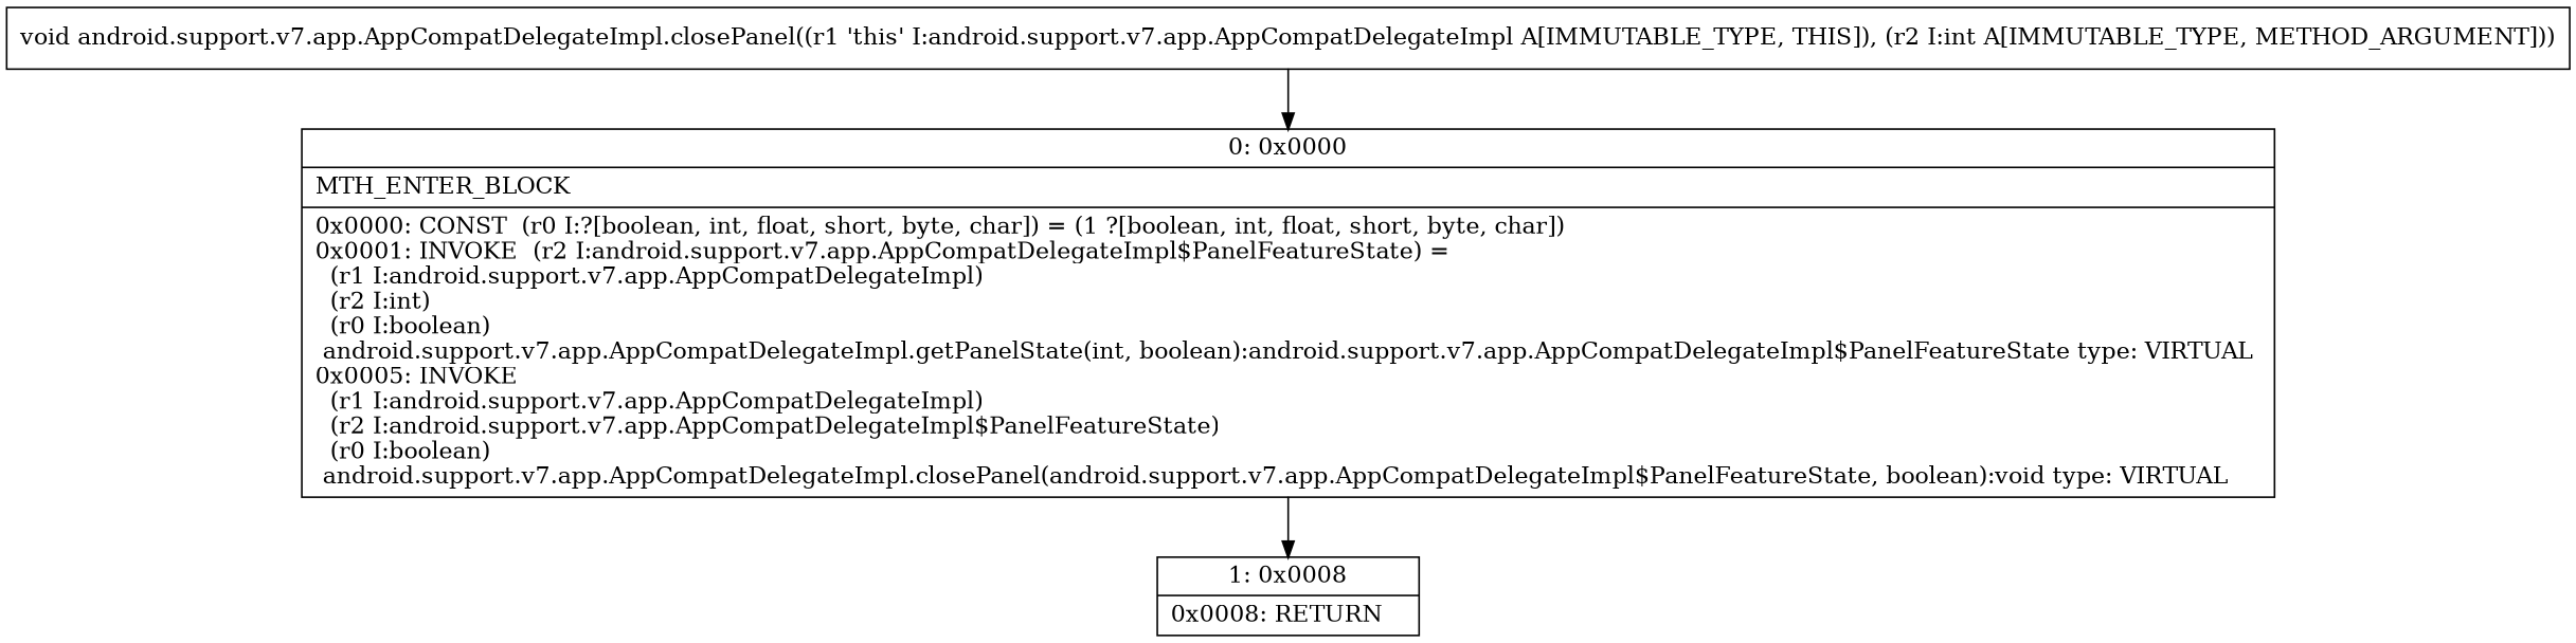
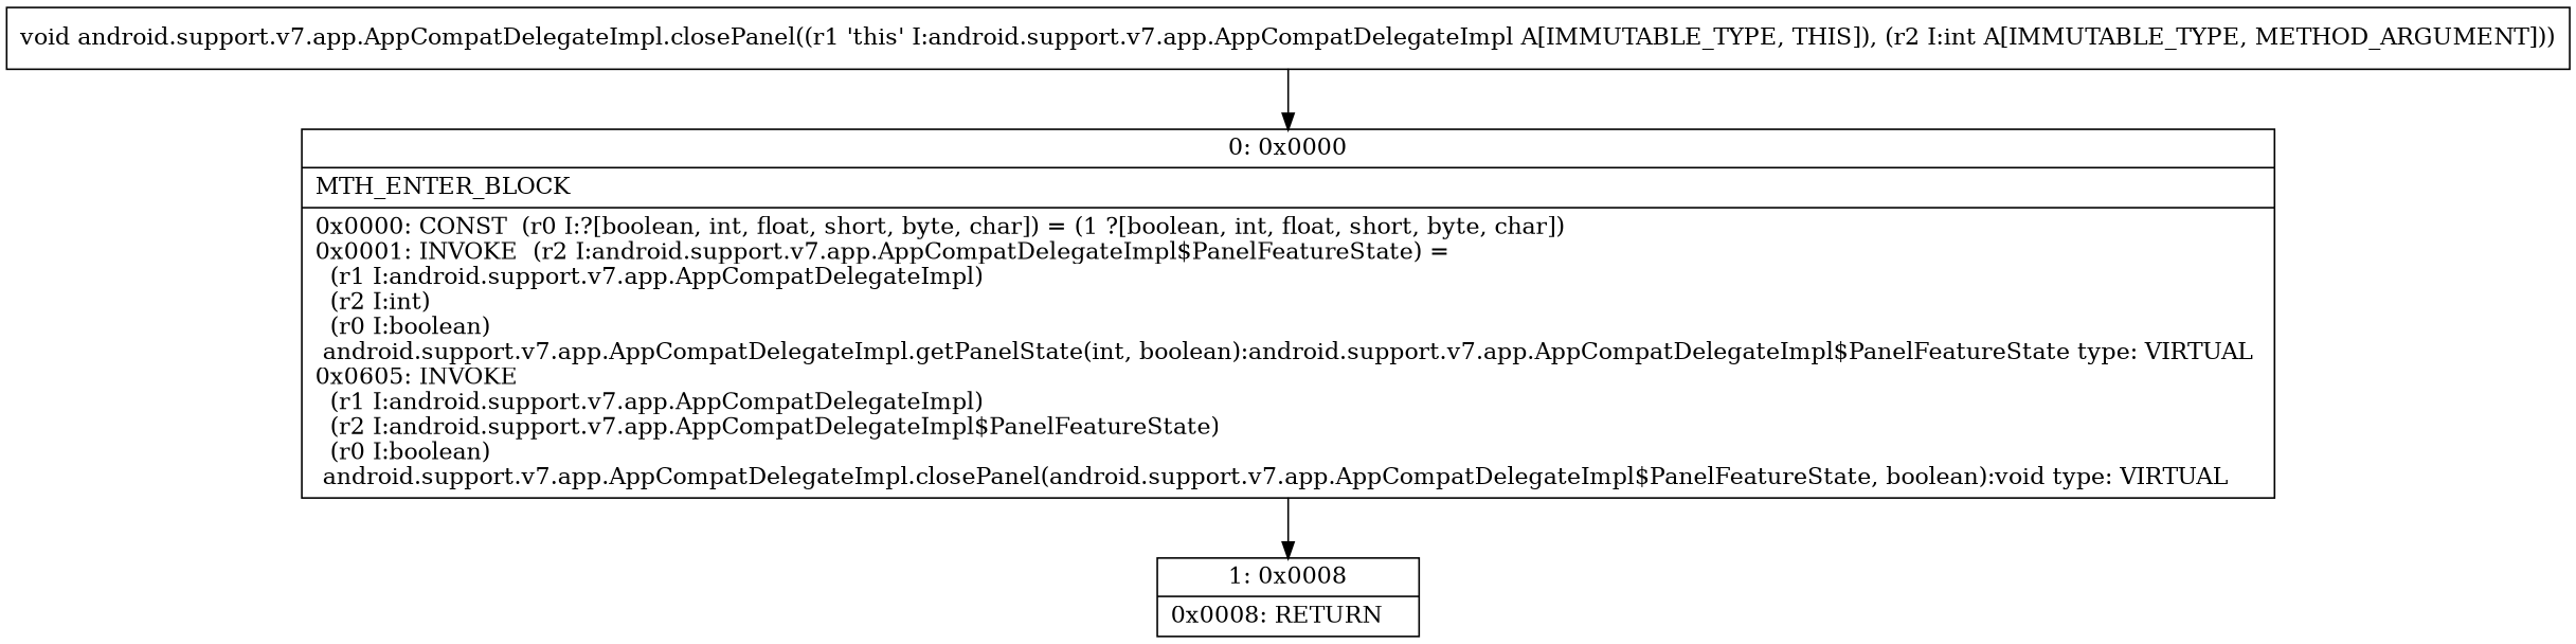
  digraph {
    node [shape=record]
-   n1 [label="{0\:\ 0x0000|MTH_ENTER_BLOCK\l|0x0000: CONST  (r0 I:?[boolean, int, float, short, byte, char]) = (1 ?[boolean, int, float, short, byte, char]) \l0x0001: INVOKE  (r2 I:android.support.v7.app.AppCompatDelegateImpl$PanelFeatureState) = \l  (r1 I:android.support.v7.app.AppCompatDelegateImpl)\l  (r2 I:int)\l  (r0 I:boolean)\l android.support.v7.app.AppCompatDelegateImpl.getPanelState(int, boolean):android.support.v7.app.AppCompatDelegateImpl$PanelFeatureState type: VIRTUAL \l0x0005: INVOKE  \l  (r1 I:android.support.v7.app.AppCompatDelegateImpl)\l  (r2 I:android.support.v7.app.AppCompatDelegateImpl$PanelFeatureState)\l  (r0 I:boolean)\l android.support.v7.app.AppCompatDelegateImpl.closePanel(android.support.v7.app.AppCompatDelegateImpl$PanelFeatureState, boolean):void type: VIRTUAL \l}"]
+   n1 [label="{0\:\ 0x0000|MTH_ENTER_BLOCK\l|0x0000: CONST  (r0 I:?[boolean, int, float, short, byte, char]) = (1 ?[boolean, int, float, short, byte, char]) \l0x0001: INVOKE  (r2 I:android.support.v7.app.AppCompatDelegateImpl$PanelFeatureState) = \l  (r1 I:android.support.v7.app.AppCompatDelegateImpl)\l  (r2 I:int)\l  (r0 I:boolean)\l android.support.v7.app.AppCompatDelegateImpl.getPanelState(int, boolean):android.support.v7.app.AppCompatDelegateImpl$PanelFeatureState type: VIRTUAL \l0x0605: INVOKE  \l  (r1 I:android.support.v7.app.AppCompatDelegateImpl)\l  (r2 I:android.support.v7.app.AppCompatDelegateImpl$PanelFeatureState)\l  (r0 I:boolean)\l android.support.v7.app.AppCompatDelegateImpl.closePanel(android.support.v7.app.AppCompatDelegateImpl$PanelFeatureState, boolean):void type: VIRTUAL \l}"]
    n2 [label="{1\:\ 0x0008|0x0008: RETURN   \l}"]
    n3 [label="{void android.support.v7.app.AppCompatDelegateImpl.closePanel((r1 'this' I:android.support.v7.app.AppCompatDelegateImpl A[IMMUTABLE_TYPE, THIS]), (r2 I:int A[IMMUTABLE_TYPE, METHOD_ARGUMENT])) }"]
    n1 -> n2
    n3 -> n1
  }
